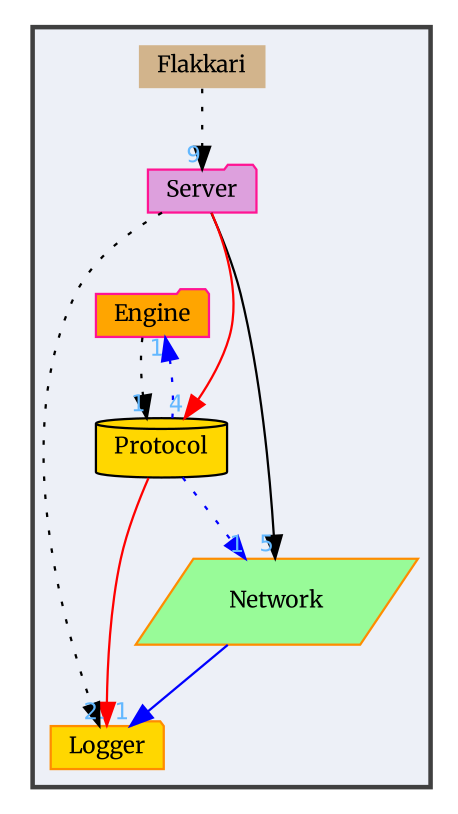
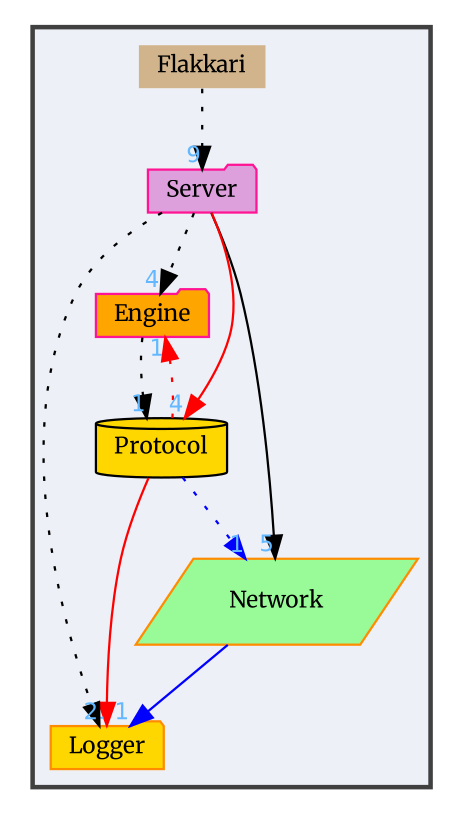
  digraph {
    compound=true
    fontname=Merriweather
    node [color=darkorange fillcolor=gold fontname=Merriweather fontsize=10 shape=folder style=filled]
    edge [color=black fontcolor=steelblue1 fontname=Merriweather fontsize=10 headlabel=1 labeldistance=1.5 labelfontname=Helvetica labelfontsize=10 style=dotted]
    n1 [fillcolor=tan height=0.2 label=Flakkari shape=plaintext width=0.4]
    n2 [color=deeppink fillcolor=orange height=0.2 label=Engine width=0.4]
    n3 [height=0.2 label=Logger width=0.4]
    n4 [fillcolor=palegreen height=0.2 label=Network shape=parallelogram width=0.4]
    n5 [color=black height=0.2 label=Protocol shape=cylinder width=0.4]
    n6 [color=deeppink fillcolor=plum height=0.2 label=Server width=0.4]
    subgraph cluster_1 {
      bgcolor="#edf0f7"
      fontsize=10
      pencolor=grey25
      style="filled,bold"
      n1
      n2
      n3
      n4
      n5
      n6
    }
    n1 -> n6 [headlabel=9]
    n2 -> n5
    n4 -> n3 [color=blue style=solid]
-   n5 -> n2 [color=blue]
+   n5 -> n2 [color=red]
    n5 -> n3 [color=red style=solid]
    n5 -> n4 [color=blue]
+   n6 -> n2 [headlabel=4]
    n6 -> n3 [headlabel=2]
    n6 -> n4 [headlabel=5 style=solid]
    n6 -> n5 [color=red headlabel=4 style=solid]
  }
